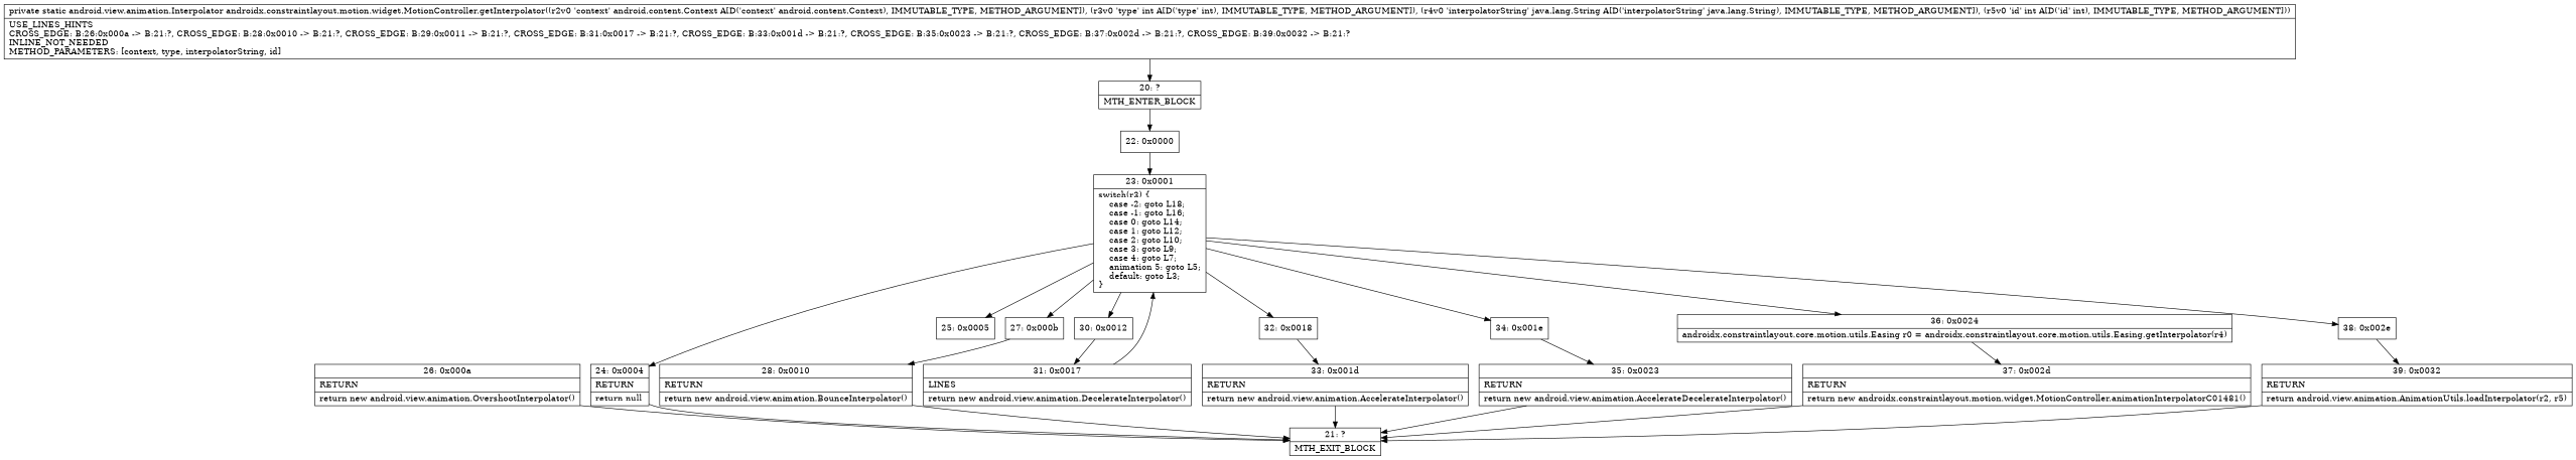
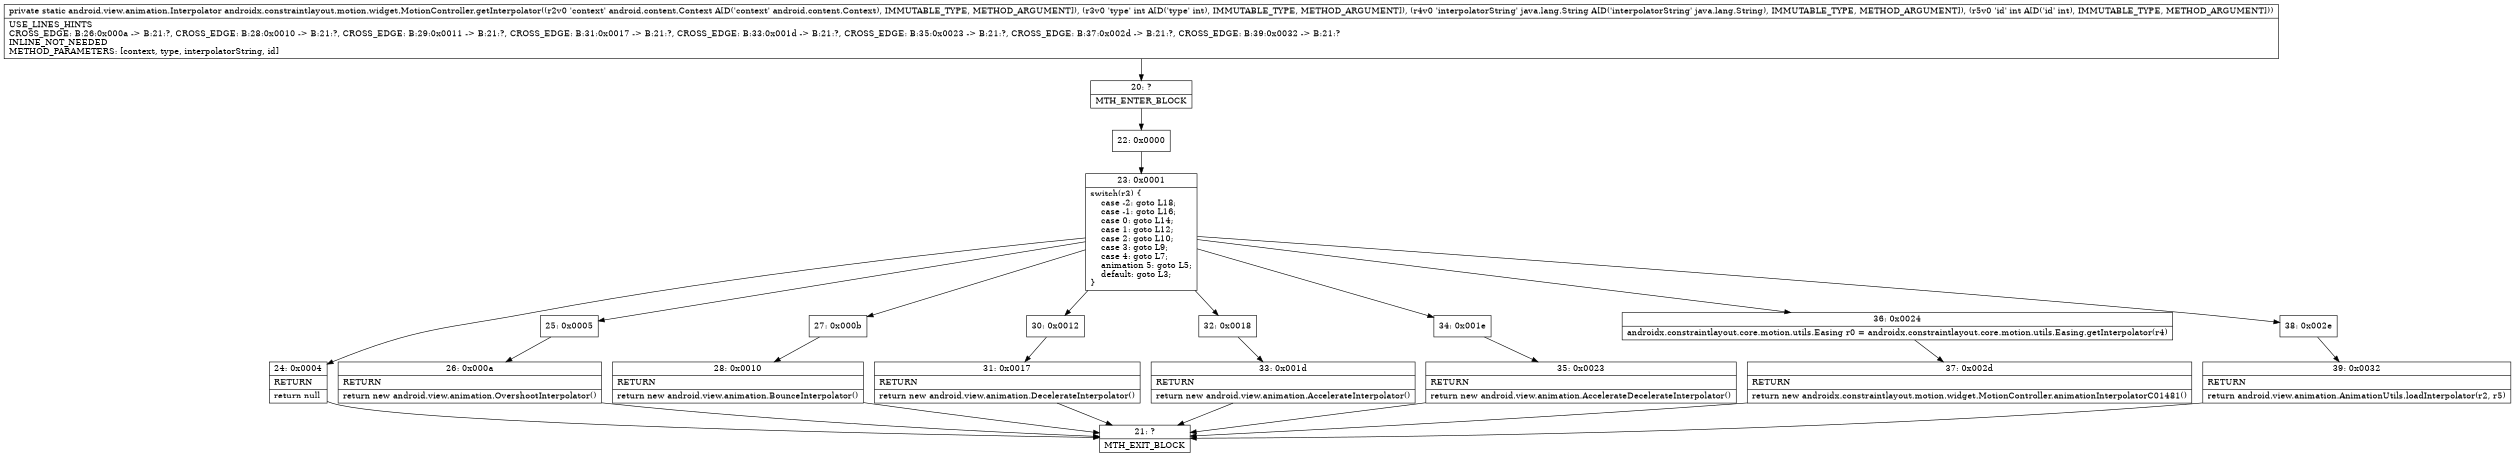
  digraph {
    node [shape=record]
    n1 [label="{20\:\ ?|MTH_ENTER_BLOCK\l}"]
    n2 [label="{22\:\ 0x0000}"]
    n3 [label="{23\:\ 0x0001|switch(r3) \{\l    case \-2: goto L18;\l    case \-1: goto L16;\l    case 0: goto L14;\l    case 1: goto L12;\l    case 2: goto L10;\l    case 3: goto L9;\l    case 4: goto L7;\l    animation 5: goto L5;\l    default: goto L3;\l\}\l}"]
    n4 [label="{24\:\ 0x0004|RETURN\l|return null\l}"]
    n5 [label="{25\:\ 0x0005}"]
    n6 [label="{27\:\ 0x000b}"]
    n7 [label="{30\:\ 0x0012}"]
    n8 [label="{32\:\ 0x0018}"]
    n9 [label="{34\:\ 0x001e}"]
    n10 [label="{36\:\ 0x0024|androidx.constraintlayout.core.motion.utils.Easing r0 = androidx.constraintlayout.core.motion.utils.Easing.getInterpolator(r4)\l}"]
    n11 [label="{38\:\ 0x002e}"]
    n12 [label="{21\:\ ?|MTH_EXIT_BLOCK\l}"]
    n13 [label="{26\:\ 0x000a|RETURN\l|return new android.view.animation.OvershootInterpolator()\l}"]
    n14 [label="{28\:\ 0x0010|RETURN\l|return new android.view.animation.BounceInterpolator()\l}"]
-   n15 [label="{31\:\ 0x0017|LINES\l|return new android.view.animation.DecelerateInterpolator()\l}"]
+   n15 [label="{31\:\ 0x0017|RETURN\l|return new android.view.animation.DecelerateInterpolator()\l}"]
    n16 [label="{33\:\ 0x001d|RETURN\l|return new android.view.animation.AccelerateInterpolator()\l}"]
    n17 [label="{35\:\ 0x0023|RETURN\l|return new android.view.animation.AccelerateDecelerateInterpolator()\l}"]
    n18 [label="{37\:\ 0x002d|RETURN\l|return new androidx.constraintlayout.motion.widget.MotionController.animationInterpolatorC01481()\l}"]
    n19 [label="{39\:\ 0x0032|RETURN\l|return android.view.animation.AnimationUtils.loadInterpolator(r2, r5)\l}"]
    n20 [label="{private static android.view.animation.Interpolator androidx.constraintlayout.motion.widget.MotionController.getInterpolator((r2v0 'context' android.content.Context A[D('context' android.content.Context), IMMUTABLE_TYPE, METHOD_ARGUMENT]), (r3v0 'type' int A[D('type' int), IMMUTABLE_TYPE, METHOD_ARGUMENT]), (r4v0 'interpolatorString' java.lang.String A[D('interpolatorString' java.lang.String), IMMUTABLE_TYPE, METHOD_ARGUMENT]), (r5v0 'id' int A[D('id' int), IMMUTABLE_TYPE, METHOD_ARGUMENT]))  | USE_LINES_HINTS\lCROSS_EDGE: B:26:0x000a \-\> B:21:?, CROSS_EDGE: B:28:0x0010 \-\> B:21:?, CROSS_EDGE: B:29:0x0011 \-\> B:21:?, CROSS_EDGE: B:31:0x0017 \-\> B:21:?, CROSS_EDGE: B:33:0x001d \-\> B:21:?, CROSS_EDGE: B:35:0x0023 \-\> B:21:?, CROSS_EDGE: B:37:0x002d \-\> B:21:?, CROSS_EDGE: B:39:0x0032 \-\> B:21:?\lINLINE_NOT_NEEDED\lMETHOD_PARAMETERS: [context, type, interpolatorString, id]\l}"]
    n1 -> n2
    n2 -> n3
    n3 -> n4
    n3 -> n5
    n3 -> n6
    n3 -> n7
    n3 -> n8
    n3 -> n9
    n3 -> n10
    n3 -> n11
    n4 -> n12
+   n5 -> n13
    n6 -> n14
    n7 -> n15
    n8 -> n16
    n9 -> n17
    n10 -> n18
    n11 -> n19
    n13 -> n12
    n14 -> n12
-   n15 -> n3
+   n15 -> n12
    n16 -> n12
    n17 -> n12
    n18 -> n12
    n19 -> n12
    n20 -> n1
  }
